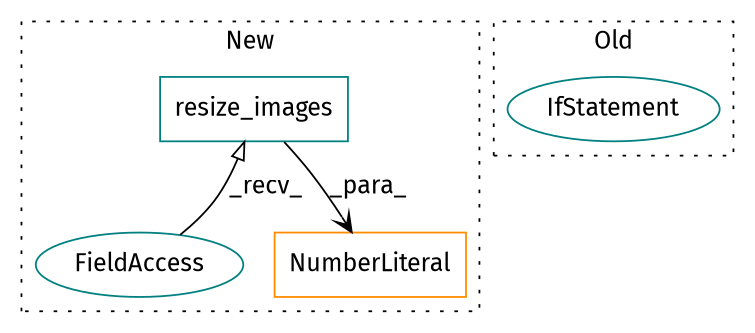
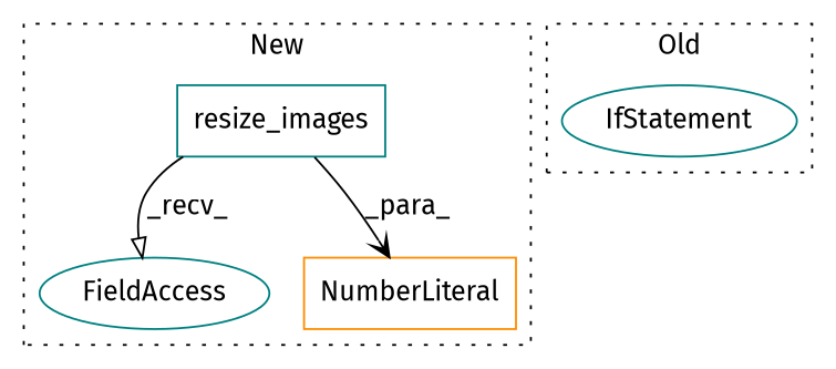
  digraph {
    fontname="Fira Sans"
    node [color=teal fontname="Fira Sans" shape=box]
    edge [fontname="Fira Sans"]
    n1 [a=32 l="14,1" label=resize_images s="4874,4912"]
    n2 [a=22 l=16 label=FieldAccess s=4857 shape=ellipse]
    n3 [a=34 color=darkorange l=1 label=NumberLiteral s=4911]
    n4 [a=25 l="4,2" label=IfStatement s="4963,4990" shape=ellipse]
    subgraph cluster_1 {
      label=New
      style=dotted
      n1
      n2
      n3
    }
    subgraph cluster_2 {
      label=Old
      style=dotted
      n4
    }
    n1 -> n3 [arrowhead=vee label=_para_]
-   n2 -> n1 [arrowhead=onormal label=_recv_]
+   n1 -> n2 [arrowhead=onormal label=_recv_]
  }
